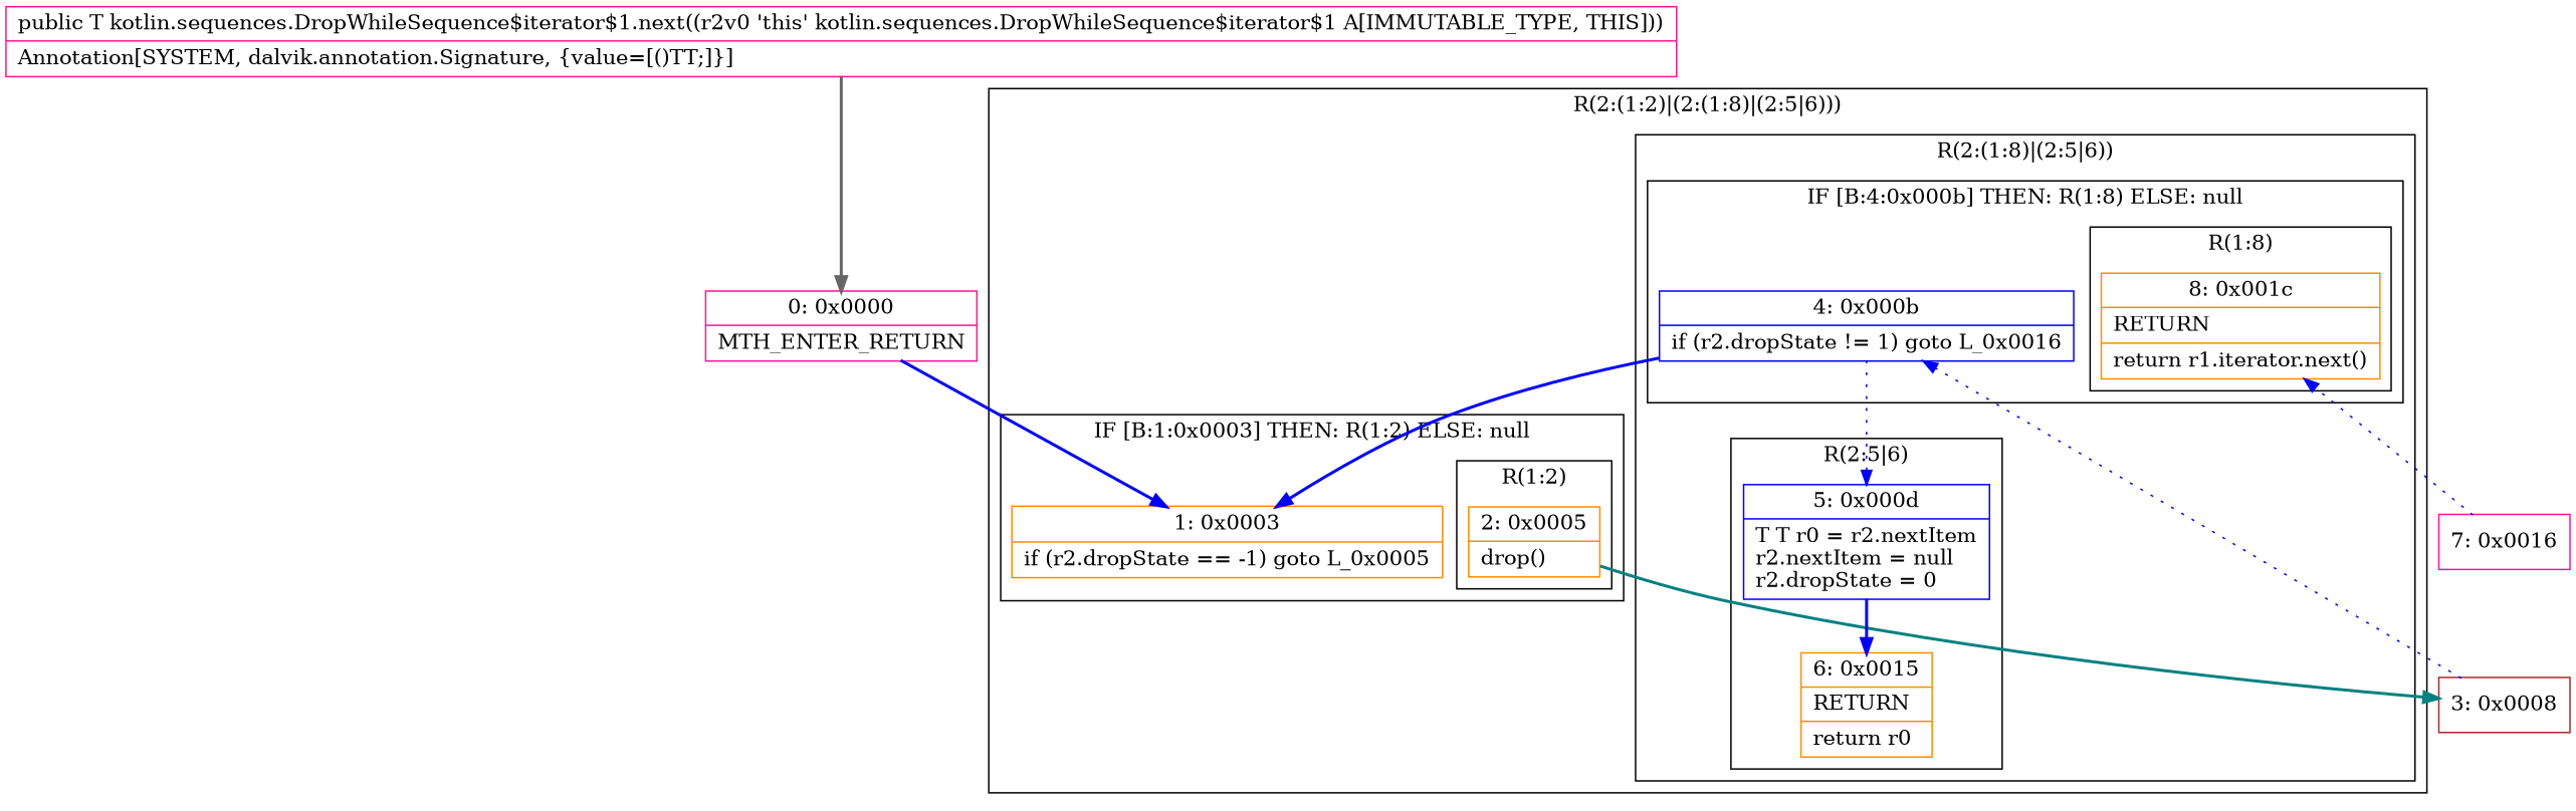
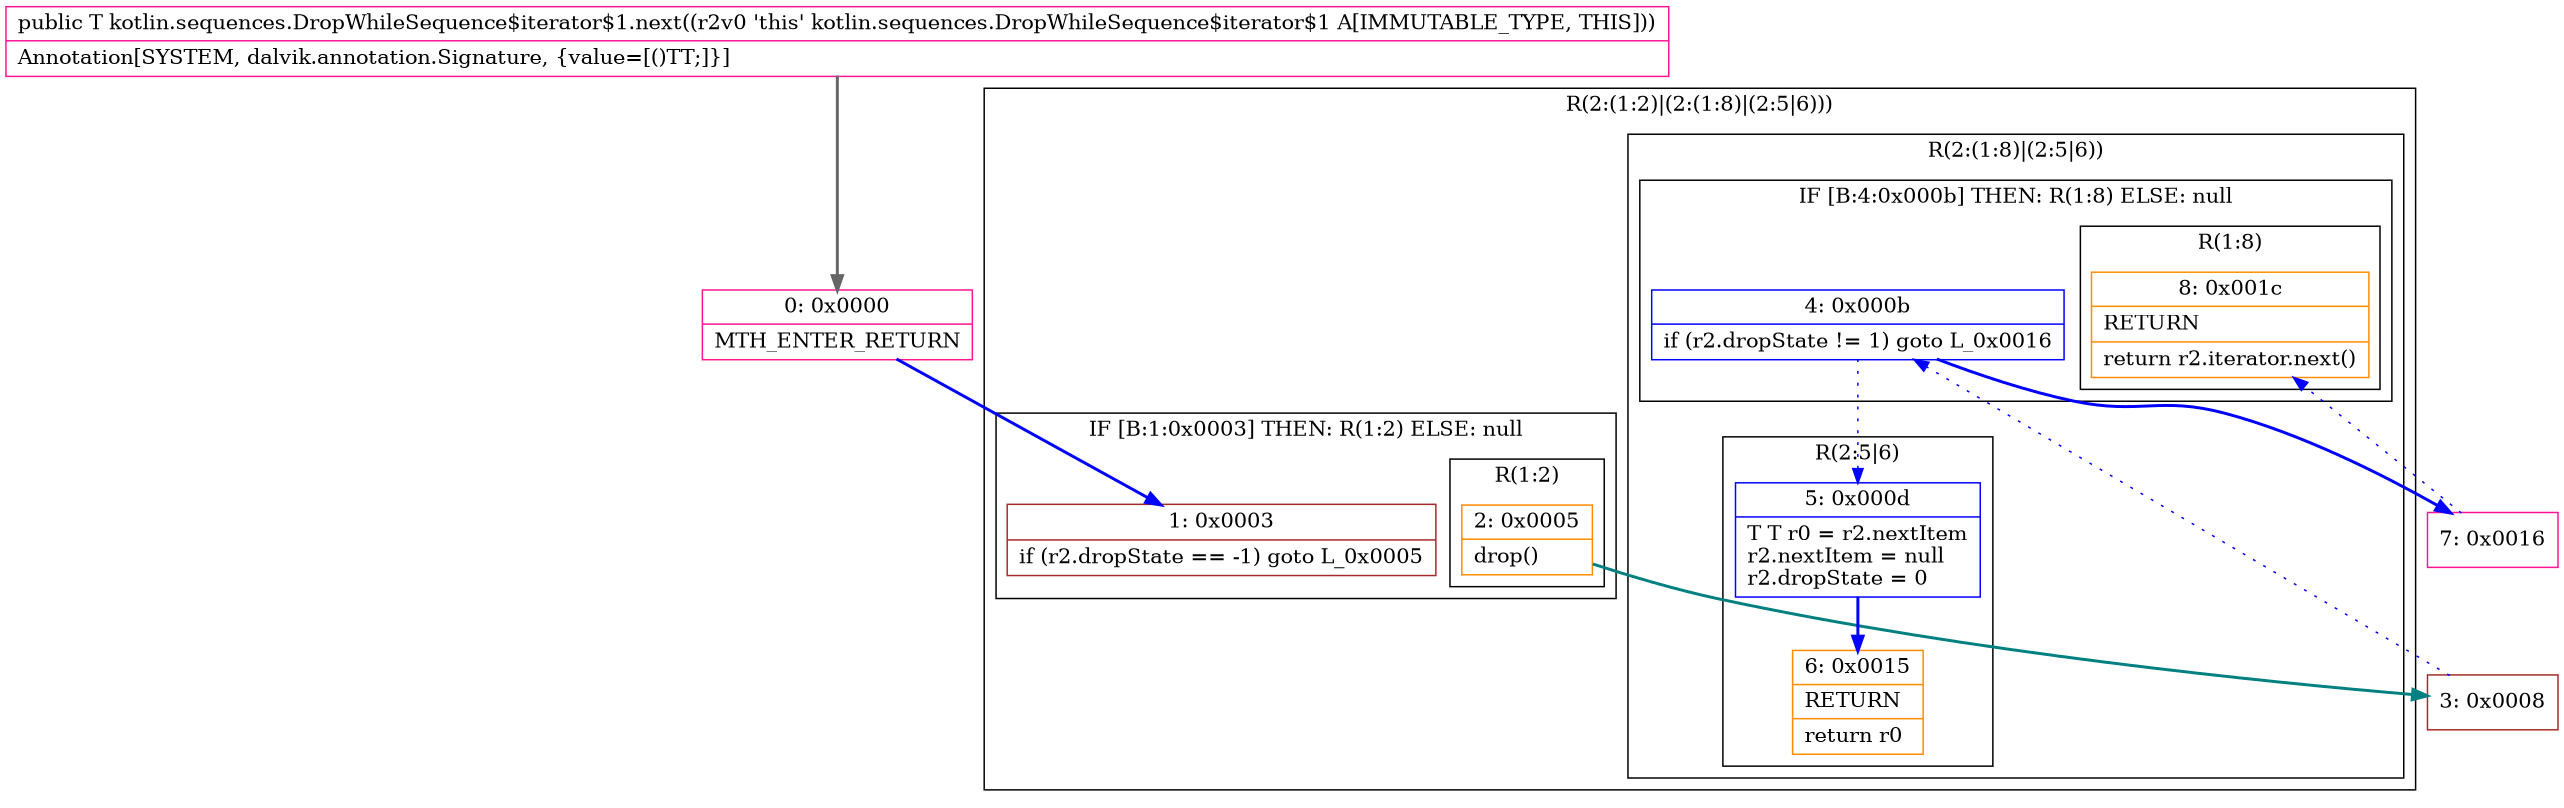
  digraph {
    node [color=darkorange shape=record]
    edge [color=blue style=bold]
    n1 [label="{2\:\ 0x0005|drop()\l}"]
-   n2 [label="{1\:\ 0x0003|if (r2.dropState == \-1) goto L_0x0005\l}"]
-   n3 [label="{8\:\ 0x001c|RETURN\l|return r1.iterator.next()\l}"]
+   n2 [color=brown label="{1\:\ 0x0003|if (r2.dropState == \-1) goto L_0x0005\l}"]
+   n3 [label="{8\:\ 0x001c|RETURN\l|return r2.iterator.next()\l}"]
    n4 [color=blue label="{4\:\ 0x000b|if (r2.dropState != 1) goto L_0x0016\l}"]
    n5 [color=blue label="{5\:\ 0x000d|T T r0 = r2.nextItem\lr2.nextItem = null\lr2.dropState = 0\l}"]
    n6 [label="{6\:\ 0x0015|RETURN\l|return r0\l}"]
    n7 [color=brown label="{3\:\ 0x0008}"]
    n8 [color=deeppink label="{7\:\ 0x0016}"]
    n9 [color=deeppink label="{0\:\ 0x0000|MTH_ENTER_RETURN\l}"]
    n10 [color=deeppink label="{public T kotlin.sequences.DropWhileSequence$iterator$1.next((r2v0 'this' kotlin.sequences.DropWhileSequence$iterator$1 A[IMMUTABLE_TYPE, THIS]))  | Annotation[SYSTEM, dalvik.annotation.Signature, \{value=[()TT;]\}]\l}"]
    subgraph cluster_1 {
      label="R(2:(1:2)|(2:(1:8)|(2:5|6)))"
      subgraph cluster_2 {
        label="IF [B:1:0x0003] THEN: R(1:2) ELSE: null"
        n2
        subgraph cluster_3 {
          label="R(1:2)"
          n1
        }
      }
      subgraph cluster_4 {
        label="R(2:(1:8)|(2:5|6))"
        subgraph cluster_5 {
          label="IF [B:4:0x000b] THEN: R(1:8) ELSE: null"
          n4
          subgraph cluster_6 {
            label="R(1:8)"
            n3
          }
        }
        subgraph cluster_7 {
          label="R(2:5|6)"
          n5
          n6
        }
      }
    }
    n1 -> n7 [color=teal]
    n4 -> n5 [style=dotted]
-   n4 -> n2
+   n4 -> n8
    n5 -> n6
    n7 -> n4 [style=dotted]
    n8 -> n3 [style=dotted]
    n9 -> n2
    n10 -> n9 [color=gray40]
  }
